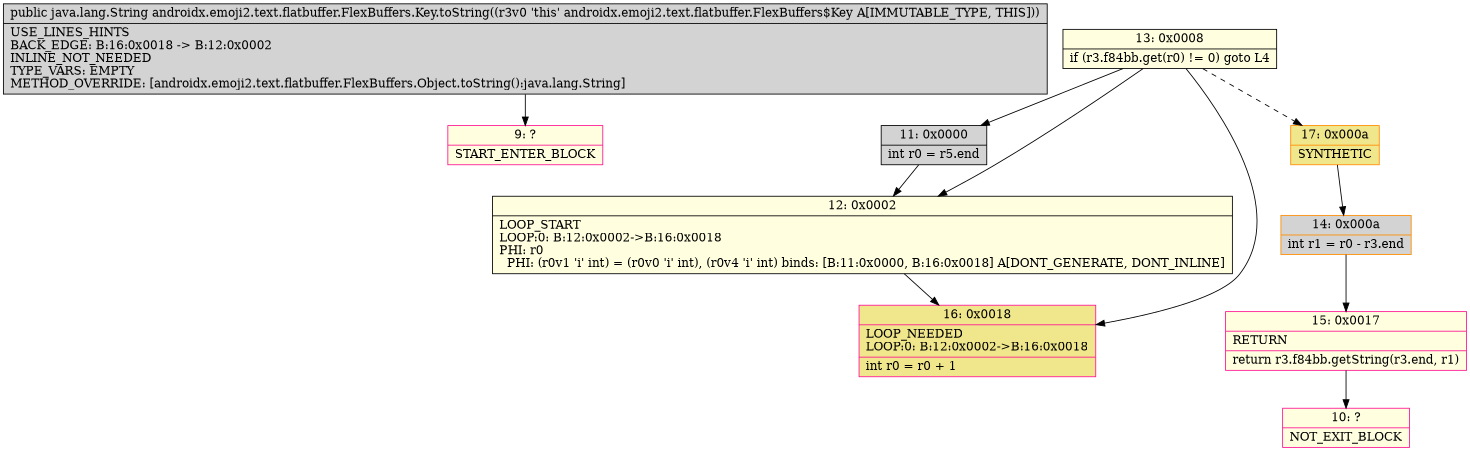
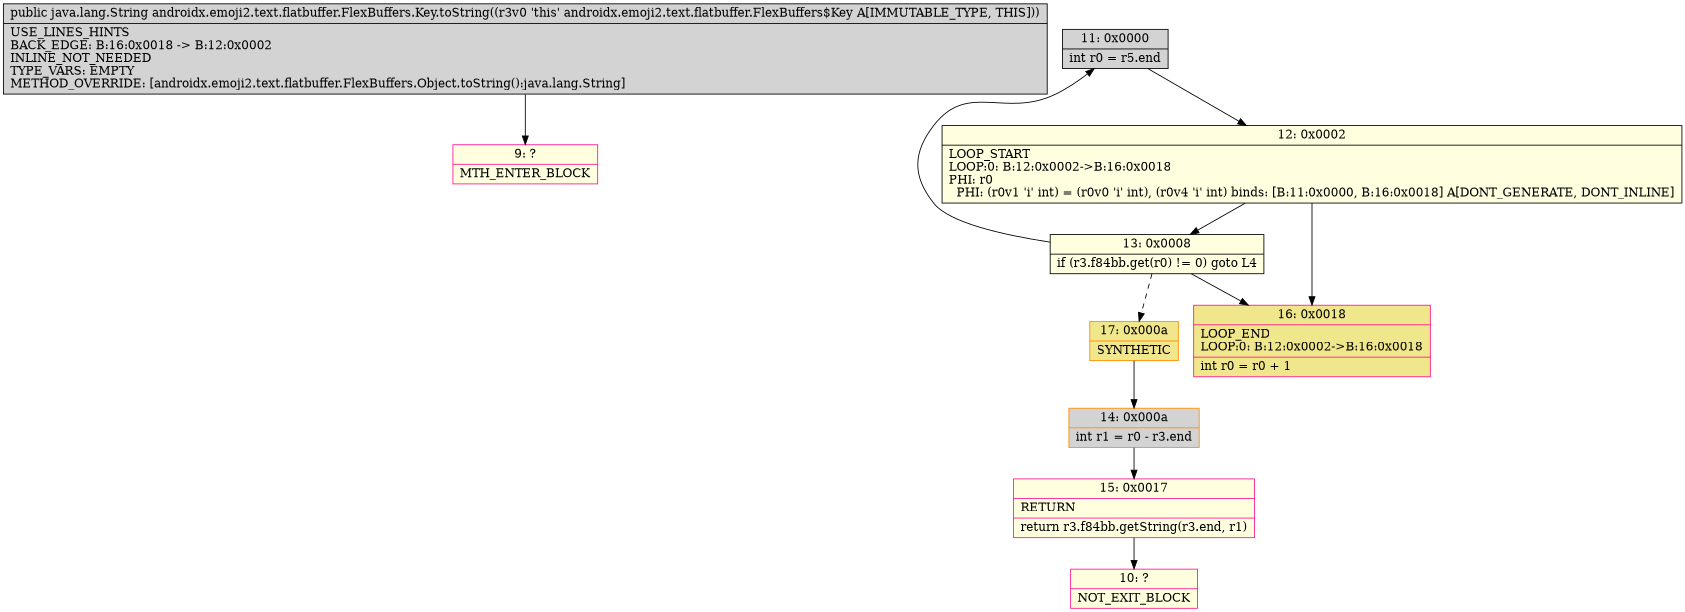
  digraph {
    node [color=deeppink fillcolor=lightyellow shape=record style=filled]
-   n1 [label="{9\:\ ?|START_ENTER_BLOCK\l}"]
+   n1 [label="{9\:\ ?|MTH_ENTER_BLOCK\l}"]
    n2 [color=black fillcolor=lightgrey label="{11\:\ 0x0000|int r0 = r5.end\l}"]
    n3 [color=black label="{12\:\ 0x0002|LOOP_START\lLOOP:0: B:12:0x0002\-\>B:16:0x0018\lPHI: r0 \l  PHI: (r0v1 'i' int) = (r0v0 'i' int), (r0v4 'i' int) binds: [B:11:0x0000, B:16:0x0018] A[DONT_GENERATE, DONT_INLINE]\l}"]
    n4 [color=black label="{13\:\ 0x0008|if (r3.f84bb.get(r0) != 0) goto L4\l}"]
-   n5 [fillcolor=khaki label="{16\:\ 0x0018|LOOP_NEEDED\lLOOP:0: B:12:0x0002\-\>B:16:0x0018\l|int r0 = r0 + 1\l}"]
+   n5 [fillcolor=khaki label="{16\:\ 0x0018|LOOP_END\lLOOP:0: B:12:0x0002\-\>B:16:0x0018\l|int r0 = r0 + 1\l}"]
    n6 [color=darkorange fillcolor=khaki label="{17\:\ 0x000a|SYNTHETIC\l}"]
    n7 [color=darkorange fillcolor=lightgrey label="{14\:\ 0x000a|int r1 = r0 \- r3.end\l}"]
    n8 [label="{15\:\ 0x0017|RETURN\l|return r3.f84bb.getString(r3.end, r1)\l}"]
    n9 [label="{10\:\ ?|NOT_EXIT_BLOCK\l}"]
    n10 [color=black fillcolor=lightgrey label="{public java.lang.String androidx.emoji2.text.flatbuffer.FlexBuffers.Key.toString((r3v0 'this' androidx.emoji2.text.flatbuffer.FlexBuffers$Key A[IMMUTABLE_TYPE, THIS]))  | USE_LINES_HINTS\lBACK_EDGE: B:16:0x0018 \-\> B:12:0x0002\lINLINE_NOT_NEEDED\lTYPE_VARS: EMPTY\lMETHOD_OVERRIDE: [androidx.emoji2.text.flatbuffer.FlexBuffers.Object.toString():java.lang.String]\l}"]
    n2 -> n3
-   n4 -> n3
+   n3 -> n4
    n3 -> n5
    n4 -> n2
    n4 -> n5
    n4 -> n6 [style=dashed]
    n6 -> n7
    n7 -> n8
    n8 -> n9
    n10 -> n1
  }
